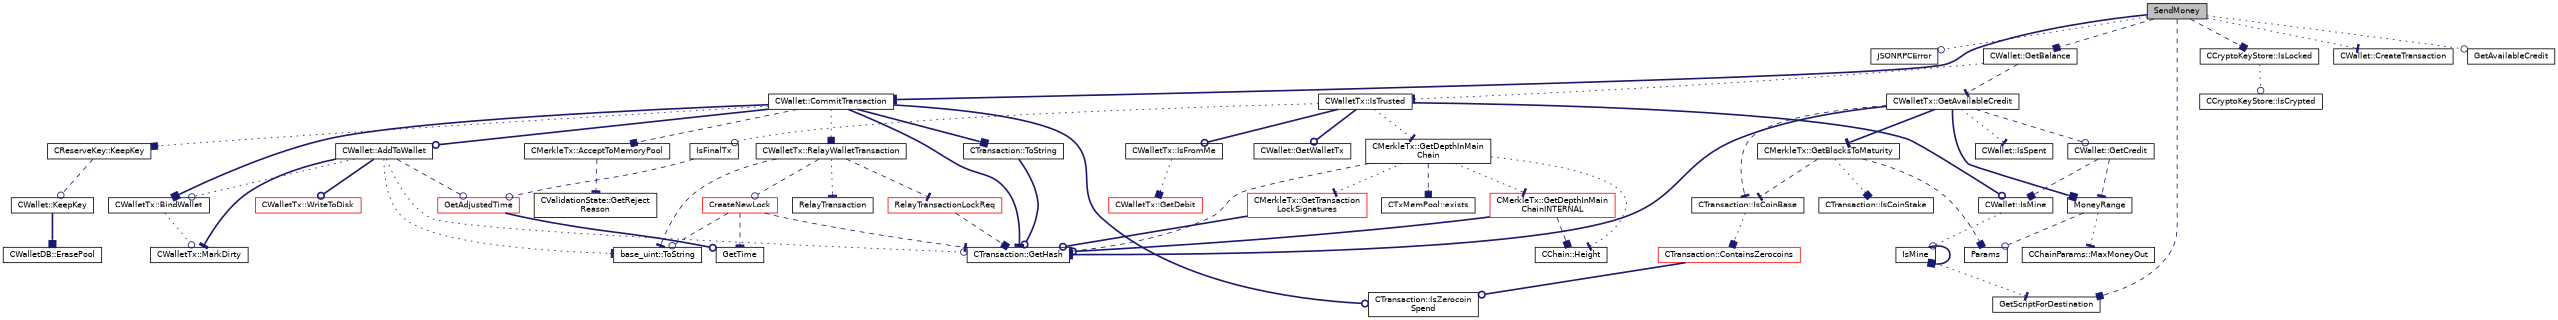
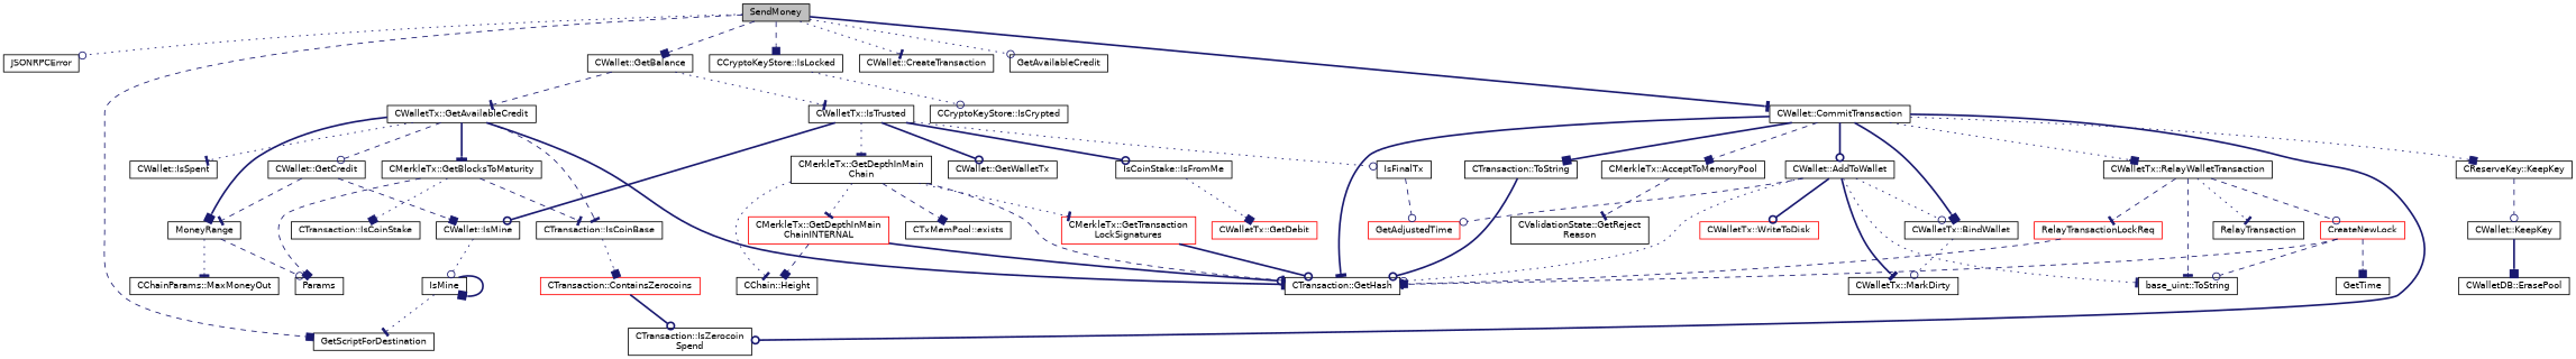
  digraph {
    rankdir=TB
    node [color=black fillcolor=white fontname=Helvetica fontsize=10 shape=record style=filled]
    edge [arrowhead=odot color=midnightblue fontname=Helvetica fontsize=10 labelfontname=Helvetica labelfontsize=10 style=dashed]
    n1 [fillcolor=grey75 fontcolor=black height=0.2 label=SendMoney width=0.4]
    n2 [height=0.2 label=JSONRPCError width=0.4]
    n3 [height=0.2 label="CWallet::GetBalance" width=0.4]
    n4 [height=0.2 label=GetScriptForDestination width=0.4]
    n5 [height=0.2 label="CCryptoKeyStore::IsLocked" width=0.4]
    n6 [height=0.2 label="CWallet::CreateTransaction" width=0.4]
    n7 [height=0.2 label=GetAvailableCredit width=0.4]
    n8 [height=0.2 label="CWallet::CommitTransaction" width=0.4]
    n9 [height=0.2 label="CWalletTx::IsTrusted" width=0.4]
    n10 [height=0.2 label="CWalletTx::GetAvailableCredit" width=0.4]
    n11 [height=0.2 label="CCryptoKeyStore::IsCrypted" width=0.4]
    n12 [height=0.2 label="CTransaction::GetHash" width=0.4]
    n13 [height=0.2 label="CTransaction::IsZerocoin\lSpend" width=0.4]
    n14 [height=0.2 label="CTransaction::ToString" width=0.4]
    n15 [height=0.2 label="CReserveKey::KeepKey" width=0.4]
    n16 [height=0.2 label="CWallet::AddToWallet" width=0.4]
    n17 [height=0.2 label="CWalletTx::BindWallet" width=0.4]
    n18 [height=0.2 label="CMerkleTx::AcceptToMemoryPool" width=0.4]
    n19 [height=0.2 label="CWalletTx::RelayWalletTransaction" width=0.4]
    n20 [height=0.2 label=IsFinalTx width=0.4]
    n21 [height=0.2 label="CMerkleTx::GetDepthInMain\lChain" width=0.4]
-   n22 [height=0.2 label="CWalletTx::IsFromMe" width=0.4]
+   n22 [height=0.2 label="IsCoinStake::IsFromMe" width=0.4]
    n23 [height=0.2 label="CWallet::GetWalletTx" width=0.4]
    n24 [height=0.2 label="CWallet::IsMine" width=0.4]
    n25 [height=0.2 label="CTransaction::IsCoinBase" width=0.4]
    n26 [height=0.2 label="CMerkleTx::GetBlocksToMaturity" width=0.4]
    n27 [height=0.2 label="CWallet::IsSpent" width=0.4]
    n28 [height=0.2 label="CWallet::GetCredit" width=0.4]
    n29 [height=0.2 label=MoneyRange width=0.4]
    n30 [color=red height=0.2 label=GetAdjustedTime width=0.4]
    n31 [height=0.2 label="CChain::Height" width=0.4]
    n32 [color=red height=0.2 label="CMerkleTx::GetDepthInMain\lChainINTERNAL" width=0.4]
    n33 [height=0.2 label="CTxMemPool::exists" width=0.4]
    n34 [color=red height=0.2 label="CMerkleTx::GetTransaction\lLockSignatures" width=0.4]
    n35 [color=red height=0.2 label="CWalletTx::GetDebit" width=0.4]
    n36 [height=0.2 label=IsMine width=0.4]
    n37 [height=0.2 label=GetTime width=0.4]
    n38 [color=red height=0.2 label="CTransaction::ContainsZerocoins" width=0.4]
    n39 [height=0.2 label="CTransaction::IsCoinStake" width=0.4]
    n40 [height=0.2 label=Params width=0.4]
    n41 [height=0.2 label="CChainParams::MaxMoneyOut" width=0.4]
    n42 [height=0.2 label="CWallet::KeepKey" width=0.4]
    n43 [height=0.2 label="CWalletTx::MarkDirty" width=0.4]
    n44 [height=0.2 label="base_uint::ToString" width=0.4]
    n45 [color=red height=0.2 label="CWalletTx::WriteToDisk" width=0.4]
    n46 [height=0.2 label="CValidationState::GetReject\lReason" width=0.4]
    n47 [color=red height=0.2 label=CreateNewLock width=0.4]
    n48 [color=red height=0.2 label=RelayTransactionLockReq width=0.4]
    n49 [height=0.2 label=RelayTransaction width=0.4]
    n50 [height=0.2 label="CWalletDB::ErasePool" width=0.4]
    n1 -> n2 [style=dotted]
    n1 -> n3 [arrowhead=box]
    n1 -> n4 [arrowhead=box]
    n1 -> n5 [arrowhead=box]
    n1 -> n6 [arrowhead=tee style=dotted]
    n1 -> n7 [style=dotted]
    n1 -> n8 [arrowhead=tee style=bold]
    n3 -> n9 [arrowhead=tee style=dotted]
    n3 -> n10 [arrowhead=tee]
    n5 -> n11 [style=dotted]
    n8 -> n12 [arrowhead=tee style=bold]
    n8 -> n13 [style=bold]
    n8 -> n14 [arrowhead=box style=bold]
    n8 -> n15 [arrowhead=box style=dotted]
    n8 -> n16 [style=bold]
    n8 -> n17 [arrowhead=box style=bold]
    n8 -> n18 [arrowhead=box]
    n8 -> n19 [arrowhead=box style=dotted]
    n9 -> n20 [style=dotted]
    n9 -> n21 [arrowhead=tee style=dotted]
    n9 -> n22 [style=bold]
    n9 -> n23 [style=bold]
    n9 -> n24 [style=bold]
    n10 -> n12 [arrowhead=tee style=bold]
    n10 -> n25 [arrowhead=tee]
    n10 -> n26 [arrowhead=tee style=bold]
    n10 -> n27 [arrowhead=tee style=dotted]
    n10 -> n28
    n10 -> n29 [arrowhead=box style=bold]
    n14 -> n12 [style=bold]
    n15 -> n42
    n16 -> n12 [style=dotted]
    n16 -> n17 [style=dotted]
    n16 -> n30
    n16 -> n43 [arrowhead=tee style=bold]
    n16 -> n44 [arrowhead=tee style=dotted]
    n16 -> n45 [style=bold]
    n17 -> n43 [style=dotted]
    n18 -> n46 [arrowhead=tee]
    n19 -> n44 [arrowhead=tee]
    n19 -> n47
    n19 -> n48 [arrowhead=tee]
    n19 -> n49 [arrowhead=tee style=dotted]
    n20 -> n30
    n21 -> n12 [arrowhead=tee]
    n21 -> n31 [arrowhead=tee style=dotted]
    n21 -> n32 [arrowhead=tee style=dotted]
    n21 -> n33 [arrowhead=box]
    n21 -> n34 [arrowhead=tee style=dotted]
    n22 -> n35 [arrowhead=box style=dotted]
    n24 -> n36 [style=dotted]
    n25 -> n38 [arrowhead=box style=dotted]
    n26 -> n25 [arrowhead=tee]
    n26 -> n39 [arrowhead=box style=dotted]
    n26 -> n40 [arrowhead=box]
    n28 -> n24 [arrowhead=box]
    n28 -> n29 [arrowhead=tee]
    n29 -> n40
    n29 -> n41 [arrowhead=tee style=dotted]
-   n30 -> n37 [style=bold]
    n32 -> n12 [style=bold]
    n32 -> n31 [arrowhead=box]
    n34 -> n12 [style=bold]
    n36 -> n4 [arrowhead=tee style=dotted]
    n36 -> n36 [arrowhead=box style=bold]
    n38 -> n13 [style=bold]
    n42 -> n50 [arrowhead=box style=bold]
    n47 -> n12 [arrowhead=tee]
-   n47 -> n37 [arrowhead=tee]
+   n47 -> n37 [arrowhead=box]
    n47 -> n44
    n48 -> n12 [arrowhead=box]
  }
